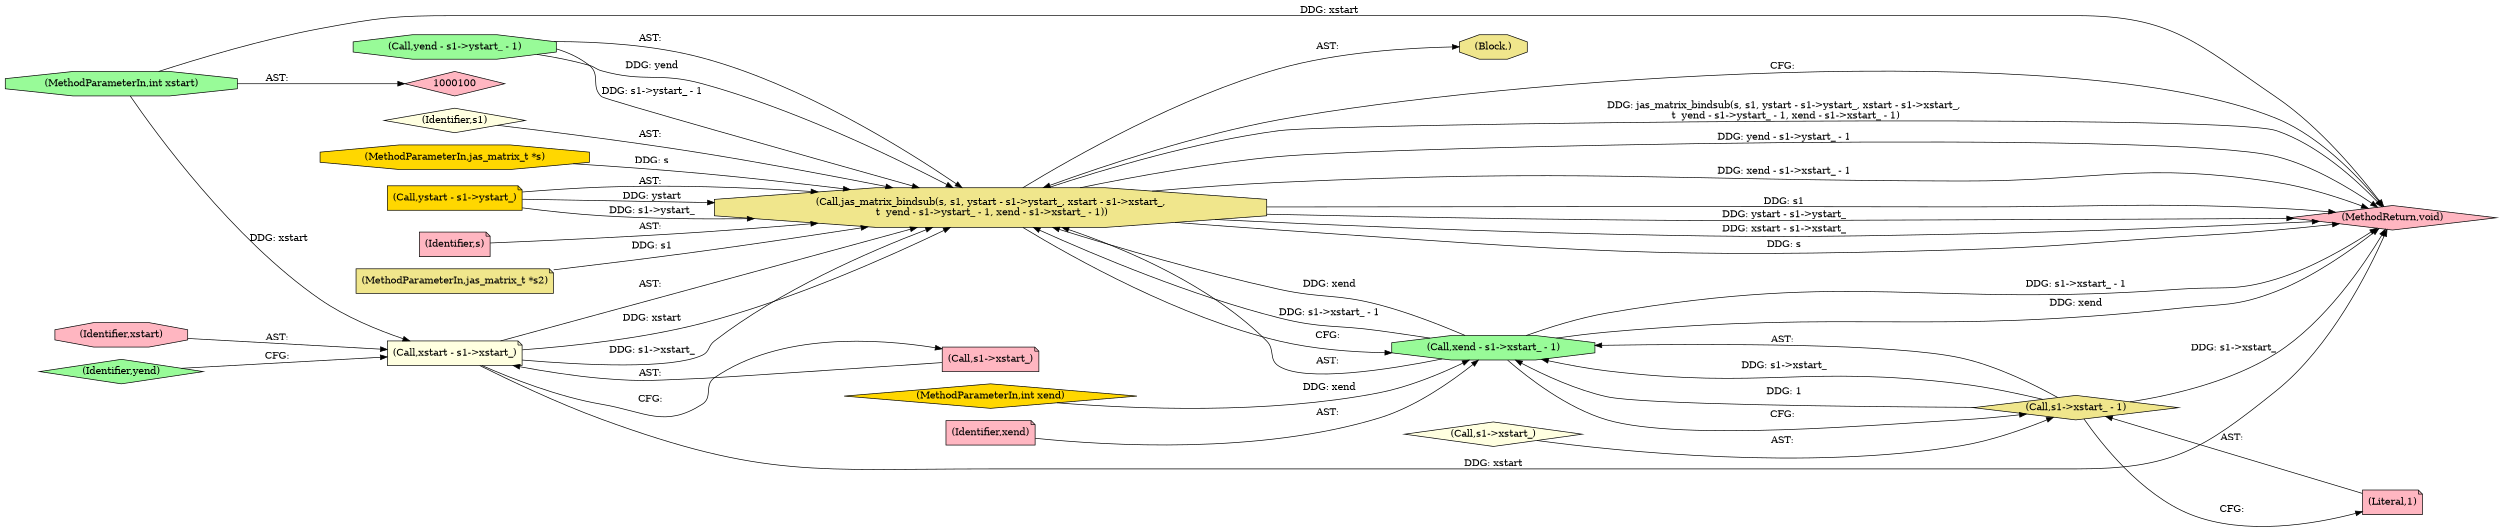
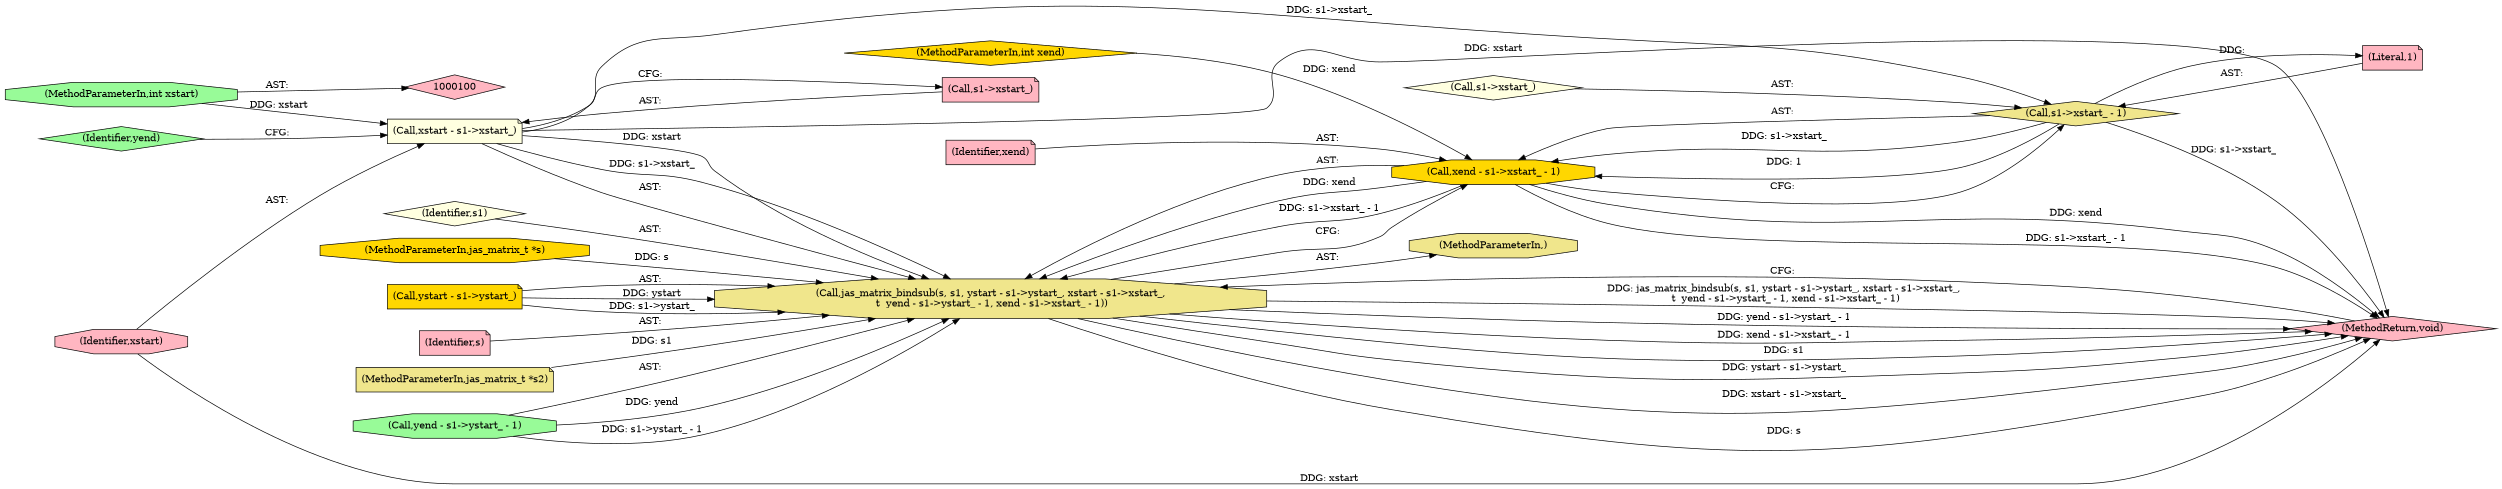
  digraph {
    rankdir=LR
    node [fillcolor=lightpink shape=note style=filled]
    n1 [fillcolor=lightyellow label="(Call,xstart - s1->xstart_)"]
    n2 [fillcolor=khaki label="(Call,jas_matrix_bindsub(s, s1, ystart - s1->ystart_, xstart - s1->xstart_,\n \t  yend - s1->ystart_ - 1, xend - s1->xstart_ - 1))" shape=octagon]
    n3 [fillcolor=khaki label="(Call,s1->xstart_ - 1)" shape=diamond]
    n4 [label="(Call,s1->xstart_)"]
    n5 [label="(MethodReturn,void)" shape=diamond]
-   n6 [fillcolor=palegreen label="(Call,xend - s1->xstart_ - 1)" shape=octagon]
-   n7 [fillcolor=khaki label="(Block,)" shape=octagon]
+   n6 [fillcolor=gold label="(Call,xend - s1->xstart_ - 1)" shape=octagon]
+   n7 [fillcolor=khaki label="(MethodParameterIn,)" shape=octagon]
    n8 [label="(Literal,1)"]
    n9 [fillcolor=palegreen label="(MethodParameterIn,int xstart)" shape=octagon]
    1000100 [shape=diamond]
    n11 [label="(Identifier,xstart)" shape=octagon]
    n12 [fillcolor=lightyellow label="(Call,s1->xstart_)" shape=diamond]
    n13 [fillcolor=lightyellow label="(Identifier,s1)" shape=diamond]
    n14 [fillcolor=gold label="(MethodParameterIn,int xend)" shape=diamond]
    n15 [fillcolor=palegreen label="(Identifier,yend)" shape=diamond]
    n16 [fillcolor=gold label="(MethodParameterIn,jas_matrix_t *s)" shape=octagon]
    n17 [fillcolor=gold label="(Call,ystart - s1->ystart_)"]
    n18 [label="(Identifier,s)"]
    n19 [fillcolor=khaki label="(MethodParameterIn,jas_matrix_t *s2)"]
    n20 [fillcolor=palegreen label="(Call,yend - s1->ystart_ - 1)" shape=octagon]
    n21 [label="(Identifier,xend)"]
    n1 -> n2 [label="AST: "]
    n1 -> n2 [label="DDG: xstart"]
    n1 -> n2 [label="DDG: s1->xstart_"]
+   n1 -> n3 [label="DDG: s1->xstart_"]
    n1 -> n4 [label="CFG: "]
    n1 -> n5 [label="DDG: xstart"]
    n2 -> n5 [label="DDG: jas_matrix_bindsub(s, s1, ystart - s1->ystart_, xstart - s1->xstart_,\n \t  yend - s1->ystart_ - 1, xend - s1->xstart_ - 1)"]
    n2 -> n5 [label="DDG: yend - s1->ystart_ - 1"]
    n2 -> n5 [label="DDG: xend - s1->xstart_ - 1"]
    n2 -> n5 [label="DDG: s1"]
    n2 -> n5 [label="DDG: ystart - s1->ystart_"]
    n2 -> n5 [label="DDG: xstart - s1->xstart_"]
    n2 -> n5 [label="DDG: s"]
    n2 -> n6 [label="CFG: "]
    n2 -> n7 [label="AST: "]
    n3 -> n5 [label="DDG: s1->xstart_"]
    n3 -> n6 [label="AST: "]
    n3 -> n6 [label="DDG: s1->xstart_"]
    n3 -> n6 [label="DDG: 1"]
-   n3 -> n8 [label="CFG: "]
+   n3 -> n8 [label="DDG: "]
    n4 -> n1 [label="AST: "]
    n5 -> n2 [label="CFG: "]
    n6 -> n2 [label="AST: "]
    n6 -> n2 [label="DDG: xend"]
    n6 -> n2 [label="DDG: s1->xstart_ - 1"]
    n6 -> n3 [label="CFG: "]
    n6 -> n5 [label="DDG: s1->xstart_ - 1"]
    n6 -> n5 [label="DDG: xend"]
    n8 -> n3 [label="AST: "]
    n9 -> n1 [label="DDG: xstart"]
-   n9 -> n5 [label="DDG: xstart"]
+   n11 -> n5 [label="DDG: xstart"]
    n9 -> 1000100 [label="AST: "]
    n11 -> n1 [label="AST: "]
    n12 -> n3 [label="AST: "]
    n13 -> n2 [label="AST: "]
    n14 -> n6 [label="DDG: xend"]
    n15 -> n1 [label="CFG: "]
    n16 -> n2 [label="DDG: s"]
    n17 -> n2 [label="AST: "]
    n17 -> n2 [label="DDG: ystart"]
    n17 -> n2 [label="DDG: s1->ystart_"]
    n18 -> n2 [label="AST: "]
    n19 -> n2 [label="DDG: s1"]
    n20 -> n2 [label="AST: "]
    n20 -> n2 [label="DDG: yend"]
    n20 -> n2 [label="DDG: s1->ystart_ - 1"]
    n21 -> n6 [label="AST: "]
  }
